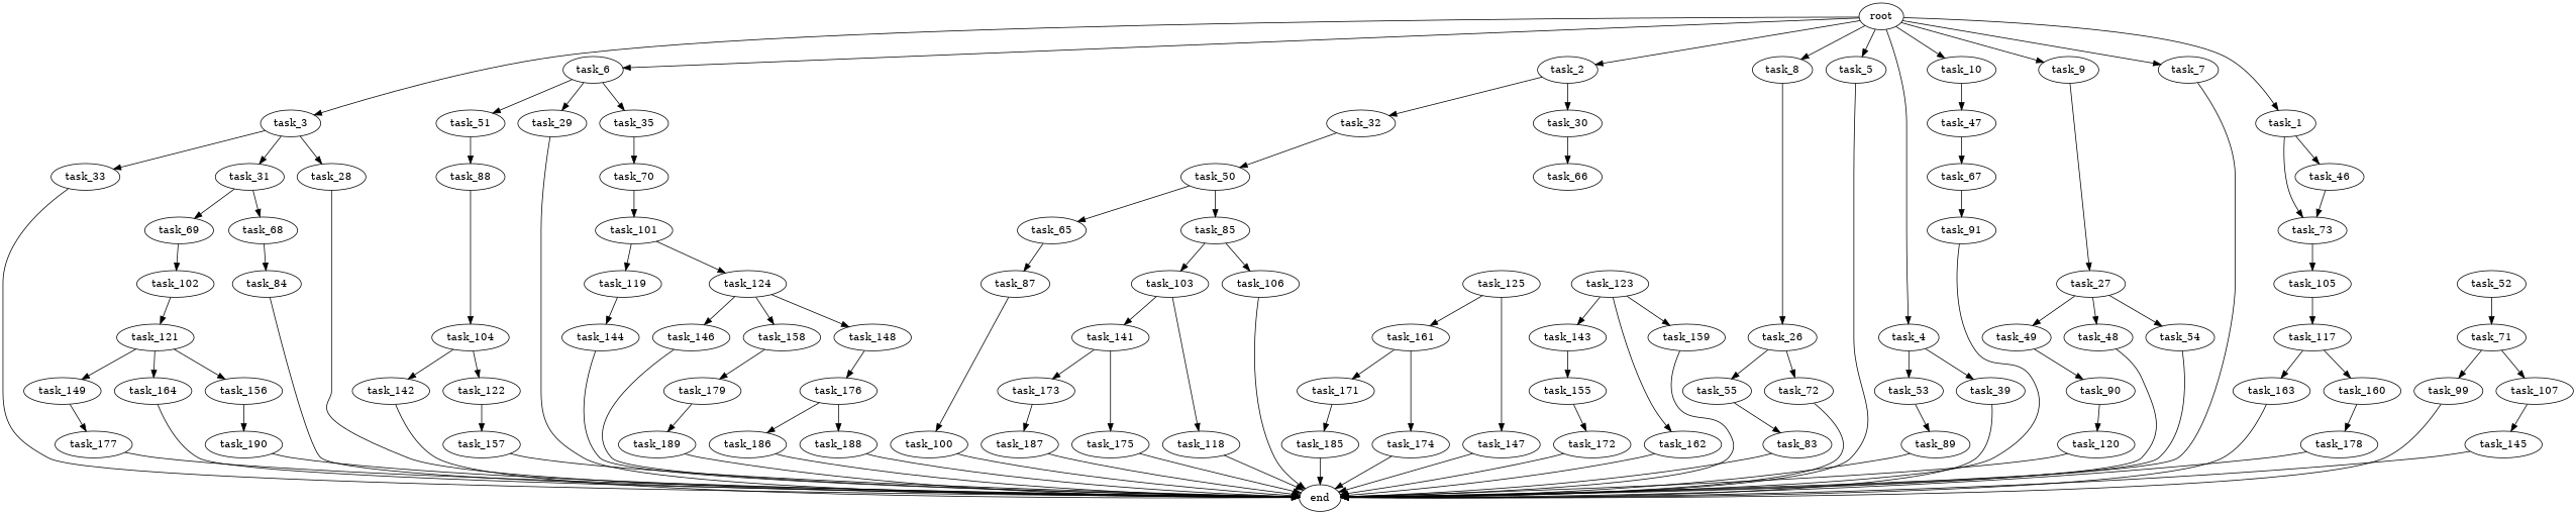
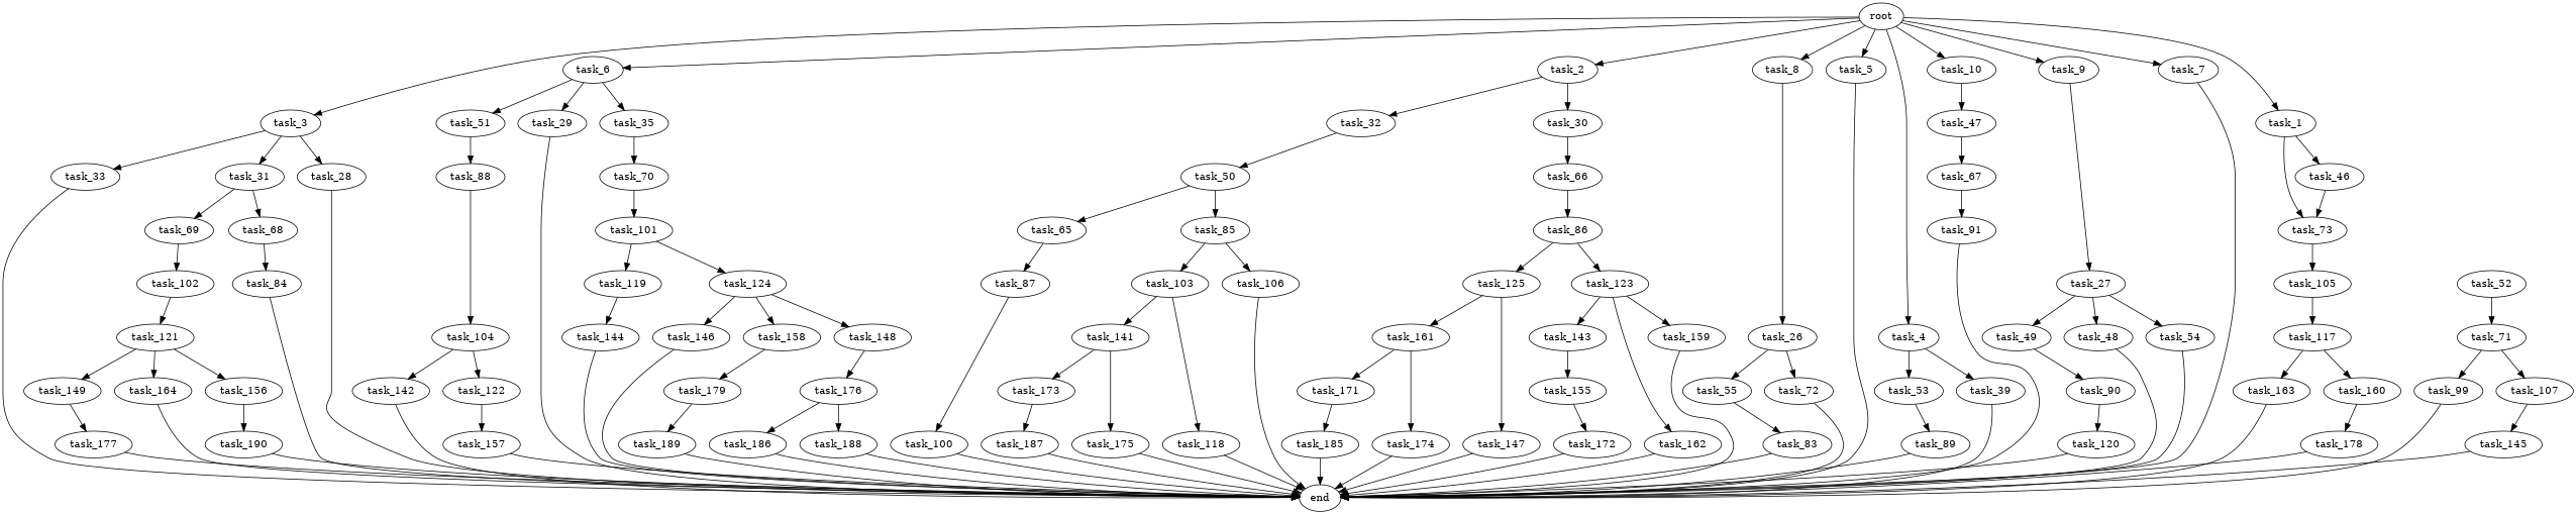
  digraph {
    task_173
    task_187
    end
    task_73
    task_105
    task_117
    task_65
    task_87
    task_100
    task_55
    task_83
    task_89
    task_47
    task_67
    task_91
    task_3
    task_33
    task_31
    task_28
    task_69
    task_68
    task_6
    task_51
    task_29
    task_35
    task_88
    task_70
    task_171
    task_185
    task_141
    task_175
    task_2
    task_32
    task_30
    task_50
    task_66
    task_8
    task_26
    task_72
    task_125
    task_161
    task_147
    task_174
    task_163
    task_102
    task_121
    task_53
    task_84
    task_49
    task_90
    task_120
+   task_86
    task_123
    task_143
    task_162
    task_159
    task_160
    task_178
    task_177
    task_144
    task_118
    task_189
    task_71
    task_99
    task_107
    task_145
    task_5
    task_48
    task_4
    n70 [label=task_39]
    task_104
    task_142
    task_122
    task_157
    task_149
    task_85
    task_103
    task_106
    task_10
    task_9
    task_27
    task_54
    task_46
    task_164
    task_156
    task_190
    task_186
    task_179
    task_155
    task_172
    root
    task_7
    task_1
    task_146
    task_188
    task_101
    task_119
    task_124
    task_52
    task_158
    task_148
    task_176
    task_173 -> task_187
    task_187 -> end
    task_73 -> task_105
    task_105 -> task_117
    task_117 -> task_163
    task_117 -> task_160
    task_65 -> task_87
    task_87 -> task_100
    task_100 -> end
    task_55 -> task_83
    task_83 -> end
    task_89 -> end
    task_47 -> task_67
    task_67 -> task_91
    task_91 -> end
    task_3 -> task_33
    task_3 -> task_31
    task_3 -> task_28
    task_33 -> end
    task_31 -> task_69
    task_31 -> task_68
    task_28 -> end
    task_69 -> task_102
    task_68 -> task_84
    task_6 -> task_51
    task_6 -> task_29
    task_6 -> task_35
    task_51 -> task_88
    task_29 -> end
    task_35 -> task_70
    task_88 -> task_104
    task_70 -> task_101
    task_171 -> task_185
    task_185 -> end
    task_141 -> task_173
    task_141 -> task_175
    task_175 -> end
    task_2 -> task_32
    task_2 -> task_30
    task_32 -> task_50
    task_30 -> task_66
    task_50 -> task_65
    task_50 -> task_85
+   task_66 -> task_86
    task_8 -> task_26
    task_26 -> task_55
    task_26 -> task_72
    task_72 -> end
    task_125 -> task_161
    task_125 -> task_147
    task_161 -> task_171
    task_161 -> task_174
    task_147 -> end
    task_174 -> end
    task_163 -> end
    task_102 -> task_121
    task_121 -> task_149
    task_121 -> task_164
    task_121 -> task_156
    task_53 -> task_89
    task_84 -> end
    task_49 -> task_90
    task_90 -> task_120
    task_120 -> end
+   task_86 -> task_125
+   task_86 -> task_123
    task_123 -> task_143
    task_123 -> task_162
    task_123 -> task_159
    task_143 -> task_155
    task_162 -> end
    task_159 -> end
    task_160 -> task_178
    task_178 -> end
    task_177 -> end
    task_144 -> end
    task_118 -> end
    task_189 -> end
    task_71 -> task_99
    task_71 -> task_107
    task_99 -> end
    task_107 -> task_145
    task_145 -> end
    task_5 -> end
    task_48 -> end
    task_4 -> task_53
    task_4 -> n70
    n70 -> end
    task_104 -> task_142
    task_104 -> task_122
    task_142 -> end
    task_122 -> task_157
    task_157 -> end
    task_149 -> task_177
    task_85 -> task_103
    task_85 -> task_106
    task_103 -> task_141
    task_103 -> task_118
    task_106 -> end
    task_10 -> task_47
    task_9 -> task_27
    task_27 -> task_49
    task_27 -> task_48
    task_27 -> task_54
    task_54 -> end
    task_46 -> task_73
    task_164 -> end
    task_156 -> task_190
    task_190 -> end
    task_186 -> end
    task_179 -> task_189
    task_155 -> task_172
    task_172 -> end
    root -> task_3
    root -> task_6
    root -> task_2
    root -> task_8
    root -> task_5
    root -> task_4
    root -> task_10
    root -> task_9
    root -> task_7
    root -> task_1
    task_7 -> end
    task_1 -> task_73
    task_1 -> task_46
    task_146 -> end
    task_188 -> end
    task_101 -> task_119
    task_101 -> task_124
    task_119 -> task_144
    task_124 -> task_146
    task_124 -> task_158
    task_124 -> task_148
    task_52 -> task_71
    task_158 -> task_179
    task_148 -> task_176
    task_176 -> task_186
    task_176 -> task_188
  }
